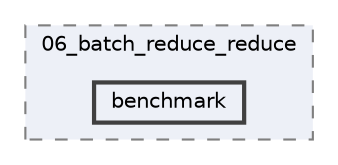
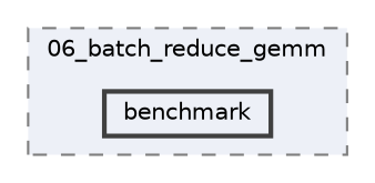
  digraph {
    compound=true
    n1 [color=grey25 fillcolor="#edf0f7" fontname=Helvetica fontsize=10 height=0.2 label=benchmark shape=box style="filled,bold" width=0.4]
    subgraph cluster_1 {
      bgcolor="#edf0f7"
      fontname=Helvetica
      fontsize=10
-     label="06_batch_reduce_reduce"
+     label="06_batch_reduce_gemm"
      pencolor=grey50
      style="filled,dashed"
      n1
    }
  }
